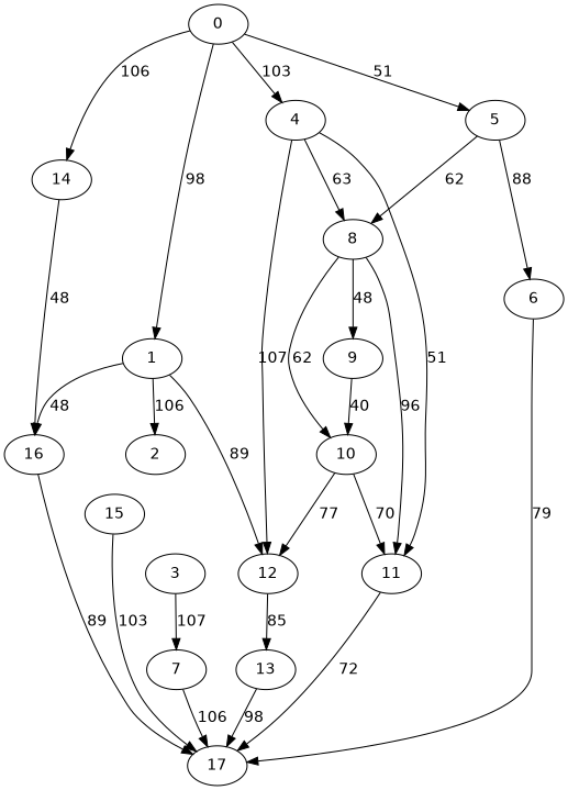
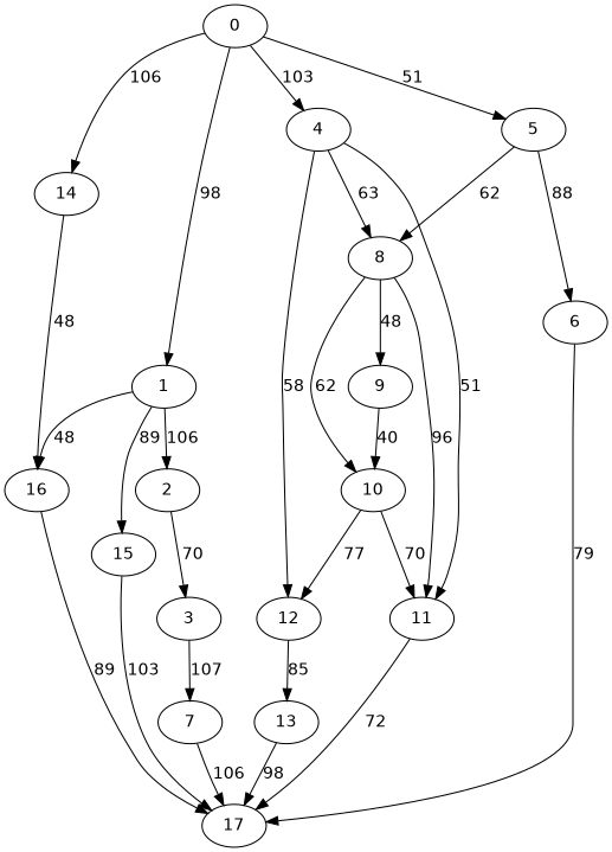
  digraph {
    fontname="DejaVu Sans"
    node [fontname="DejaVu Sans"]
    edge [fontname="DejaVu Sans"]
    0
    1
    4
    5
    14
    2
    15
    16
    8
    11
    12
    6
    3
    17
    9
    10
    13
    7
    0 -> 1 [label=98]
    0 -> 4 [label=103]
    0 -> 5 [label=51]
    0 -> 14 [label=106]
    1 -> 2 [label=106]
-   1 -> 12 [label=89]
+   1 -> 15 [label=89]
    1 -> 16 [label=48]
    4 -> 8 [label=63]
    4 -> 11 [label=51]
-   4 -> 12 [label=107]
+   4 -> 12 [label=58]
    5 -> 8 [label=62]
    5 -> 6 [label=88]
    14 -> 16 [label=48]
+   2 -> 3 [label=70]
    15 -> 17 [label=103]
    16 -> 17 [label=89]
    8 -> 11 [label=96]
    8 -> 9 [label=48]
    8 -> 10 [label=62]
    11 -> 17 [label=72]
    12 -> 13 [label=85]
    6 -> 17 [label=79]
    3 -> 7 [label=107]
    9 -> 10 [label=40]
    10 -> 11 [label=70]
    10 -> 12 [label=77]
    13 -> 17 [label=98]
    7 -> 17 [label=106]
  }
